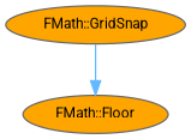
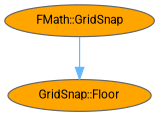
  digraph {
    rankdir=TB
    fontname=Roboto
    node [fillcolor=orange fontname=Roboto fontsize=10 shape=ellipse style=filled]
    n1 [color=gray40 fontcolor=black height=0.2 label="FMath::GridSnap" width=0.4]
-   n2 [color=grey40 height=0.2 label="FMath::Floor" width=0.4]
+   n2 [color=grey40 height=0.2 label="GridSnap::Floor" width=0.4]
    n1 -> n2 [color=steelblue1 fontname=Roboto fontsize=10 labelfontname=Helvetica labelfontsize=10 style=solid]
  }
